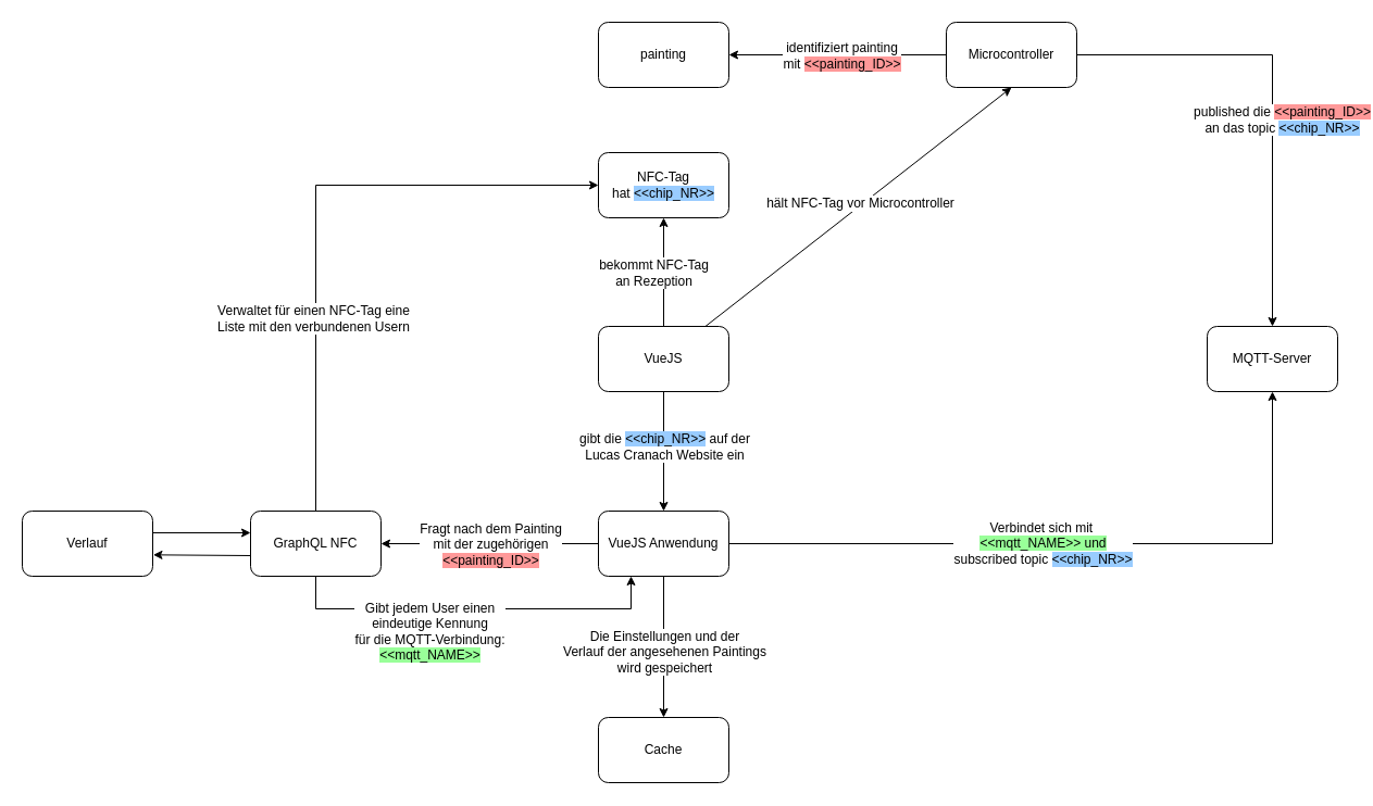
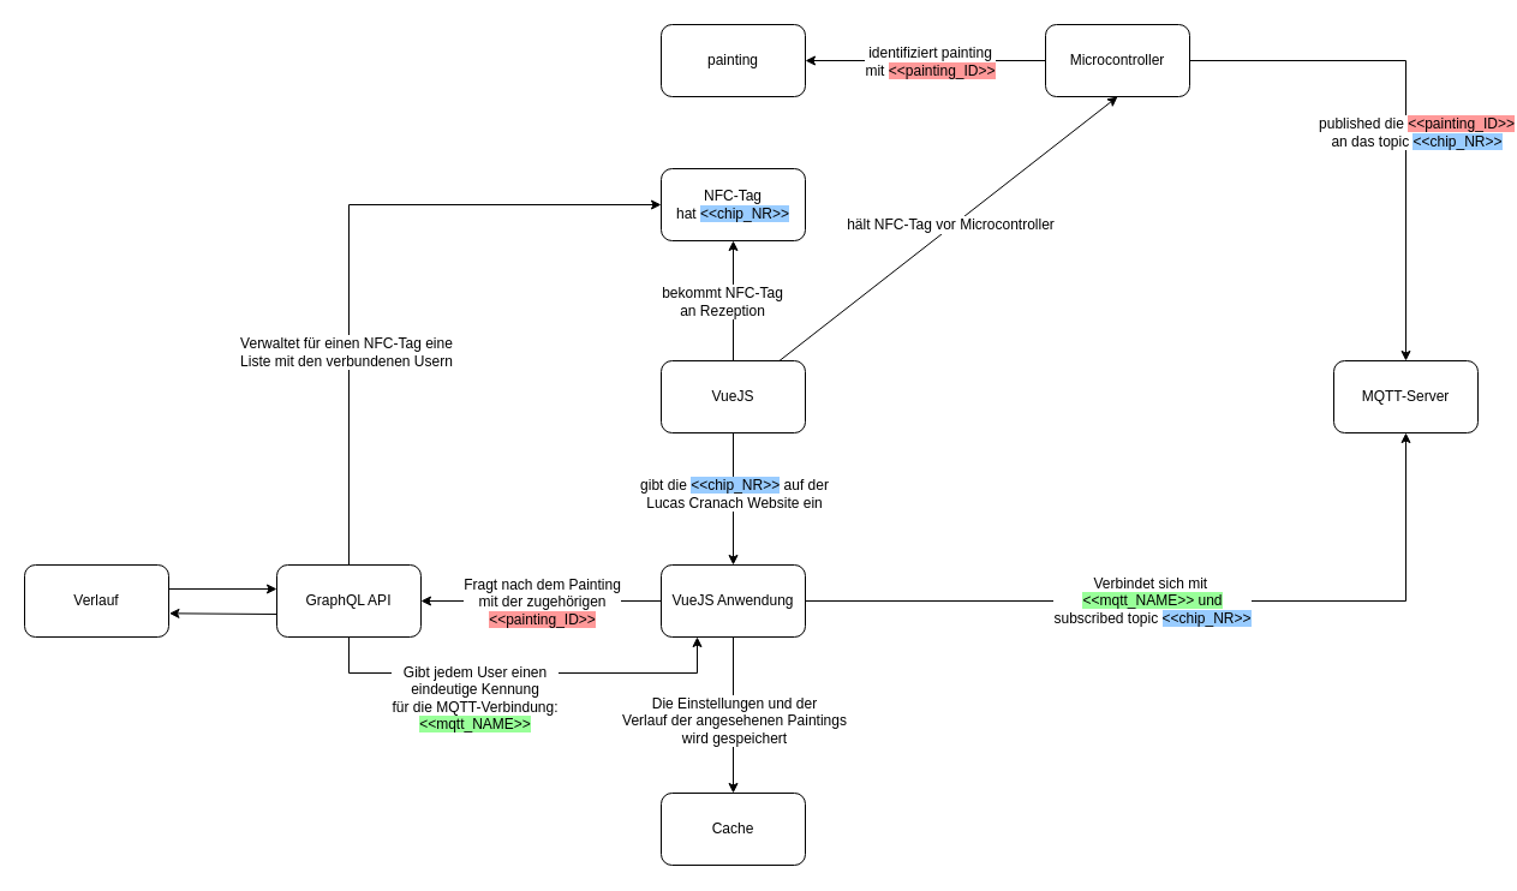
  <mxCell id="0" />
  <mxCell id="1" parent="0" />
  <mxCell id="2" value="painting" style="rounded=1;whiteSpace=wrap;html=1;" parent="1" vertex="1"><mxGeometry x="550" y="20" width="120" height="60" as="geometry" /></mxCell>
  <mxCell id="3" style="edgeStyle=orthogonalEdgeStyle;rounded=0;orthogonalLoop=1;jettySize=auto;html=1;entryX=1;entryY=0.5;entryDx=0;entryDy=0;" parent="1" source="7" target="2" edge="1"><mxGeometry relative="1" as="geometry"><Array as="points"><mxPoint x="740" y="50" /><mxPoint x="740" y="50" /></Array></mxGeometry></mxCell>
  <mxCell id="4" value="&lt;div&gt;identifiziert painting&lt;/div&gt;&lt;div&gt;mit &lt;span style=&quot;background-color: rgb(255 , 153 , 153)&quot;&gt;&amp;lt;&amp;lt;painting_ID&amp;gt;&amp;gt;&lt;/span&gt;&lt;br&gt;&lt;/div&gt;" style="text;html=1;resizable=0;points=[];align=center;verticalAlign=middle;labelBackgroundColor=#ffffff;" parent="3" vertex="1" connectable="0"><mxGeometry x="-0.032" relative="1" as="geometry"><mxPoint as="offset" /></mxGeometry></mxCell>
  <mxCell id="5" style="rounded=0;orthogonalLoop=1;jettySize=auto;html=1;entryX=0.5;entryY=0;entryDx=0;entryDy=0;exitX=1;exitY=0.5;exitDx=0;exitDy=0;edgeStyle=orthogonalEdgeStyle;" parent="1" source="7" target="16" edge="1"><mxGeometry relative="1" as="geometry" /></mxCell>
  <mxCell id="6" value="&lt;div&gt;published die &lt;span style=&quot;background-color: rgb(255 , 153 , 153)&quot;&gt;&amp;lt;&amp;lt;painting_ID&amp;gt;&amp;gt;&lt;/span&gt;&lt;/div&gt;&lt;div&gt;an das topic &lt;span style=&quot;background-color: rgb(153 , 204 , 255)&quot;&gt;&amp;lt;&amp;lt;&lt;/span&gt;&lt;span style=&quot;white-space: normal ; background-color: rgb(153 , 204 , 255)&quot;&gt;chip_NR&lt;/span&gt;&lt;span style=&quot;background-color: rgb(153 , 204 , 255)&quot;&gt;&amp;gt;&amp;gt;&lt;br&gt;&lt;/span&gt;&lt;/div&gt;" style="text;html=1;resizable=0;points=[];align=center;verticalAlign=middle;labelBackgroundColor=#ffffff;" parent="5" vertex="1" connectable="0"><mxGeometry x="-0.151" y="-4" relative="1" as="geometry"><mxPoint x="12.93" y="56.46" as="offset" /></mxGeometry></mxCell>
  <mxCell id="7" value="Microcontroller" style="rounded=1;whiteSpace=wrap;html=1;" parent="1" vertex="1"><mxGeometry x="870" y="20" width="120" height="60" as="geometry" /></mxCell>
  <mxCell id="8" style="edgeStyle=orthogonalEdgeStyle;rounded=0;orthogonalLoop=1;jettySize=auto;html=1;entryX=0.5;entryY=1;entryDx=0;entryDy=0;" parent="1" source="14" target="15" edge="1"><mxGeometry relative="1" as="geometry" /></mxCell>
  <mxCell id="9" value="&lt;div&gt;bekommt NFC-Tag&lt;/div&gt;&lt;div&gt;an Rezeption&lt;br&gt;&lt;/div&gt;" style="text;html=1;resizable=0;points=[];align=center;verticalAlign=middle;labelBackgroundColor=#ffffff;" parent="8" vertex="1" connectable="0"><mxGeometry y="21" relative="1" as="geometry"><mxPoint x="11" y="0.59" as="offset" /></mxGeometry></mxCell>
  <mxCell id="10" style="edgeStyle=orthogonalEdgeStyle;rounded=0;orthogonalLoop=1;jettySize=auto;html=1;entryX=0.5;entryY=0;entryDx=0;entryDy=0;" parent="1" source="14" target="23" edge="1"><mxGeometry relative="1" as="geometry" /></mxCell>
  <mxCell id="11" value="&lt;div&gt;gibt die &lt;span style=&quot;background-color: rgb(153 , 204 , 255)&quot;&gt;&amp;lt;&amp;lt;&lt;/span&gt;&lt;span style=&quot;white-space: normal ; background-color: rgb(153 , 204 , 255)&quot;&gt;chip_NR&lt;/span&gt;&lt;span style=&quot;background-color: rgb(153 , 204 , 255)&quot;&gt;&amp;gt;&amp;gt;&lt;/span&gt; auf der&lt;/div&gt;&lt;div&gt;Lucas Cranach Website ein&lt;br&gt;&lt;/div&gt;" style="text;html=1;resizable=0;points=[];align=center;verticalAlign=middle;labelBackgroundColor=#ffffff;" parent="10" vertex="1" connectable="0"><mxGeometry x="-0.309" y="1" relative="1" as="geometry"><mxPoint x="-1" y="12" as="offset" /></mxGeometry></mxCell>
  <mxCell id="12" style="rounded=0;orthogonalLoop=1;jettySize=auto;html=1;entryX=0.5;entryY=1;entryDx=0;entryDy=0;" parent="1" source="14" target="7" edge="1"><mxGeometry relative="1" as="geometry" /></mxCell>
  <mxCell id="13" value="hält NFC-Tag vor Microcontroller" style="text;html=1;resizable=0;points=[];align=center;verticalAlign=middle;labelBackgroundColor=#ffffff;" parent="12" vertex="1" connectable="0"><mxGeometry x="0.018" y="2" relative="1" as="geometry"><mxPoint as="offset" /></mxGeometry></mxCell>
  <mxCell id="14" value="VueJS" style="rounded=1;whiteSpace=wrap;html=1;" parent="1" vertex="1"><mxGeometry x="550" y="300" width="120" height="60" as="geometry" /></mxCell>
  <mxCell id="15" value="&lt;div&gt;NFC-Tag&lt;/div&gt;&lt;div&gt;hat &lt;span style=&quot;background-color: rgb(153 , 204 , 255)&quot;&gt;&amp;lt;&amp;lt;chip_NR&amp;gt;&amp;gt;&lt;/span&gt;&lt;/div&gt;" style="rounded=1;whiteSpace=wrap;html=1;" parent="1" vertex="1"><mxGeometry x="550" y="140" width="120" height="60" as="geometry" /></mxCell>
  <mxCell id="16" value="MQTT-Server" style="rounded=1;whiteSpace=wrap;html=1;" parent="1" vertex="1"><mxGeometry x="1110" y="300" width="120" height="60" as="geometry" /></mxCell>
  <mxCell id="17" style="edgeStyle=orthogonalEdgeStyle;rounded=0;orthogonalLoop=1;jettySize=auto;html=1;entryX=0.5;entryY=1;entryDx=0;entryDy=0;" parent="1" source="23" target="16" edge="1"><mxGeometry relative="1" as="geometry"><mxPoint x="1130" y="450" as="targetPoint" /></mxGeometry></mxCell>
  <mxCell id="18" value="&lt;div&gt;Verbindet sich mit&amp;nbsp;&lt;/div&gt;&lt;span style=&quot;background-color: rgb(153 , 255 , 153)&quot;&gt;&amp;lt;&amp;lt;mqtt_NAME&amp;gt;&amp;gt; und&lt;/span&gt;&lt;div&gt;subscribed topic &lt;span style=&quot;background-color: rgb(153 , 204 , 255)&quot;&gt;&amp;lt;&amp;lt;&lt;/span&gt;&lt;span style=&quot;white-space: normal ; background-color: rgb(153 , 204 , 255)&quot;&gt;chip_NR&lt;/span&gt;&lt;span style=&quot;background-color: rgb(153 , 204 , 255)&quot;&gt;&amp;gt;&amp;gt;&lt;br&gt;&lt;/span&gt;&lt;/div&gt;" style="text;html=1;resizable=0;points=[];align=center;verticalAlign=middle;labelBackgroundColor=#ffffff;" parent="17" vertex="1" connectable="0"><mxGeometry x="-0.126" relative="1" as="geometry"><mxPoint x="8" y="-0.12" as="offset" /></mxGeometry></mxCell>
  <mxCell id="19" style="edgeStyle=orthogonalEdgeStyle;rounded=0;orthogonalLoop=1;jettySize=auto;html=1;entryX=1;entryY=0.5;entryDx=0;entryDy=0;" edge="1" parent="1" source="23" target="29"><mxGeometry relative="1" as="geometry" /></mxCell>
  <mxCell id="20" value="Fragt nach dem Painting&lt;br&gt;mit der zugehörigen&lt;br&gt;&lt;span style=&quot;background-color: rgb(255 , 153 , 153)&quot;&gt;&amp;lt;&amp;lt;painting_ID&amp;gt;&amp;gt;&lt;/span&gt;" style="text;html=1;align=center;verticalAlign=middle;resizable=0;points=[];labelBackgroundColor=#ffffff;" vertex="1" connectable="0" parent="19"><mxGeometry x="0.29" relative="1" as="geometry"><mxPoint x="29" as="offset" /></mxGeometry></mxCell>
  <mxCell id="21" style="edgeStyle=orthogonalEdgeStyle;rounded=0;orthogonalLoop=1;jettySize=auto;html=1;entryX=0.5;entryY=0;entryDx=0;entryDy=0;" edge="1" parent="1" source="23" target="32"><mxGeometry relative="1" as="geometry" /></mxCell>
  <mxCell id="22" value="Die Einstellungen und der&lt;br&gt;Verlauf der angesehenen Paintings&lt;br&gt;wird gespeichert" style="text;html=1;align=center;verticalAlign=middle;resizable=0;points=[];labelBackgroundColor=#ffffff;" vertex="1" connectable="0" parent="21"><mxGeometry x="-0.28" y="-2" relative="1" as="geometry"><mxPoint x="2" y="22.94" as="offset" /></mxGeometry></mxCell>
  <mxCell id="23" value="VueJS Anwendung" style="rounded=1;whiteSpace=wrap;html=1;" parent="1" vertex="1"><mxGeometry x="550" y="470" width="120" height="60" as="geometry" /></mxCell>
  <mxCell id="24" style="edgeStyle=orthogonalEdgeStyle;rounded=0;orthogonalLoop=1;jettySize=auto;html=1;entryX=1.004;entryY=0.672;entryDx=0;entryDy=0;entryPerimeter=0;" edge="1" parent="1" target="31"><mxGeometry relative="1" as="geometry"><mxPoint x="230" y="511" as="sourcePoint" /><mxPoint x="280.24" y="380" as="targetPoint" /><Array as="points"><mxPoint x="230" y="510" /></Array></mxGeometry></mxCell>
  <mxCell id="25" style="rounded=0;orthogonalLoop=1;jettySize=auto;html=1;entryX=0;entryY=0.5;entryDx=0;entryDy=0;edgeStyle=orthogonalEdgeStyle;exitX=0.5;exitY=0;exitDx=0;exitDy=0;" edge="1" parent="1" source="29" target="15"><mxGeometry relative="1" as="geometry" /></mxCell>
  <mxCell id="26" value="Verwaltet für einen NFC-Tag eine&lt;br&gt;Liste mit den verbundenen Usern" style="text;html=1;align=center;verticalAlign=middle;resizable=0;points=[];labelBackgroundColor=#ffffff;" vertex="1" connectable="0" parent="25"><mxGeometry x="-0.364" y="3" relative="1" as="geometry"><mxPoint as="offset" /></mxGeometry></mxCell>
  <mxCell id="27" style="edgeStyle=orthogonalEdgeStyle;rounded=0;orthogonalLoop=1;jettySize=auto;html=1;entryX=0.25;entryY=1;entryDx=0;entryDy=0;exitX=0.5;exitY=1;exitDx=0;exitDy=0;" edge="1" parent="1" source="29" target="23"><mxGeometry relative="1" as="geometry"><Array as="points"><mxPoint x="290" y="560" /><mxPoint x="580" y="560" /></Array></mxGeometry></mxCell>
  <mxCell id="28" value="Gibt jedem User einen&lt;br&gt;eindeutige Kennung&lt;br&gt;für die MQTT-Verbindung:&lt;br&gt;&lt;span style=&quot;background-color: rgb(153 , 255 , 153)&quot;&gt;&amp;lt;&amp;lt;mqtt_NAME&amp;gt;&amp;gt;&lt;/span&gt;" style="text;html=1;align=center;verticalAlign=middle;resizable=0;points=[];labelBackgroundColor=#ffffff;" vertex="1" connectable="0" parent="27"><mxGeometry x="-0.234" relative="1" as="geometry"><mxPoint y="20" as="offset" /></mxGeometry></mxCell>
- <mxCell id="29" value="GraphQL NFC" style="rounded=1;whiteSpace=wrap;html=1;" vertex="1" parent="1"><mxGeometry x="230" y="470" width="120" height="60" as="geometry" /></mxCell>
+ <mxCell id="29" value="GraphQL API" style="rounded=1;whiteSpace=wrap;html=1;" vertex="1" parent="1"><mxGeometry x="230" y="470" width="120" height="60" as="geometry" /></mxCell>
  <mxCell id="30" style="edgeStyle=orthogonalEdgeStyle;rounded=0;orthogonalLoop=1;jettySize=auto;html=1;exitX=0.996;exitY=0.313;exitDx=0;exitDy=0;exitPerimeter=0;" edge="1" parent="1" source="31"><mxGeometry relative="1" as="geometry"><mxPoint x="230" y="490" as="targetPoint" /><Array as="points"><mxPoint x="139" y="490" /></Array></mxGeometry></mxCell>
  <mxCell id="31" value="Verlauf" style="rounded=1;whiteSpace=wrap;html=1;" vertex="1" parent="1"><mxGeometry x="20" y="470" width="120" height="60" as="geometry" /></mxCell>
  <mxCell id="32" value="Cache" style="rounded=1;whiteSpace=wrap;html=1;" vertex="1" parent="1"><mxGeometry x="550" y="660" width="120" height="60" as="geometry" /></mxCell>
